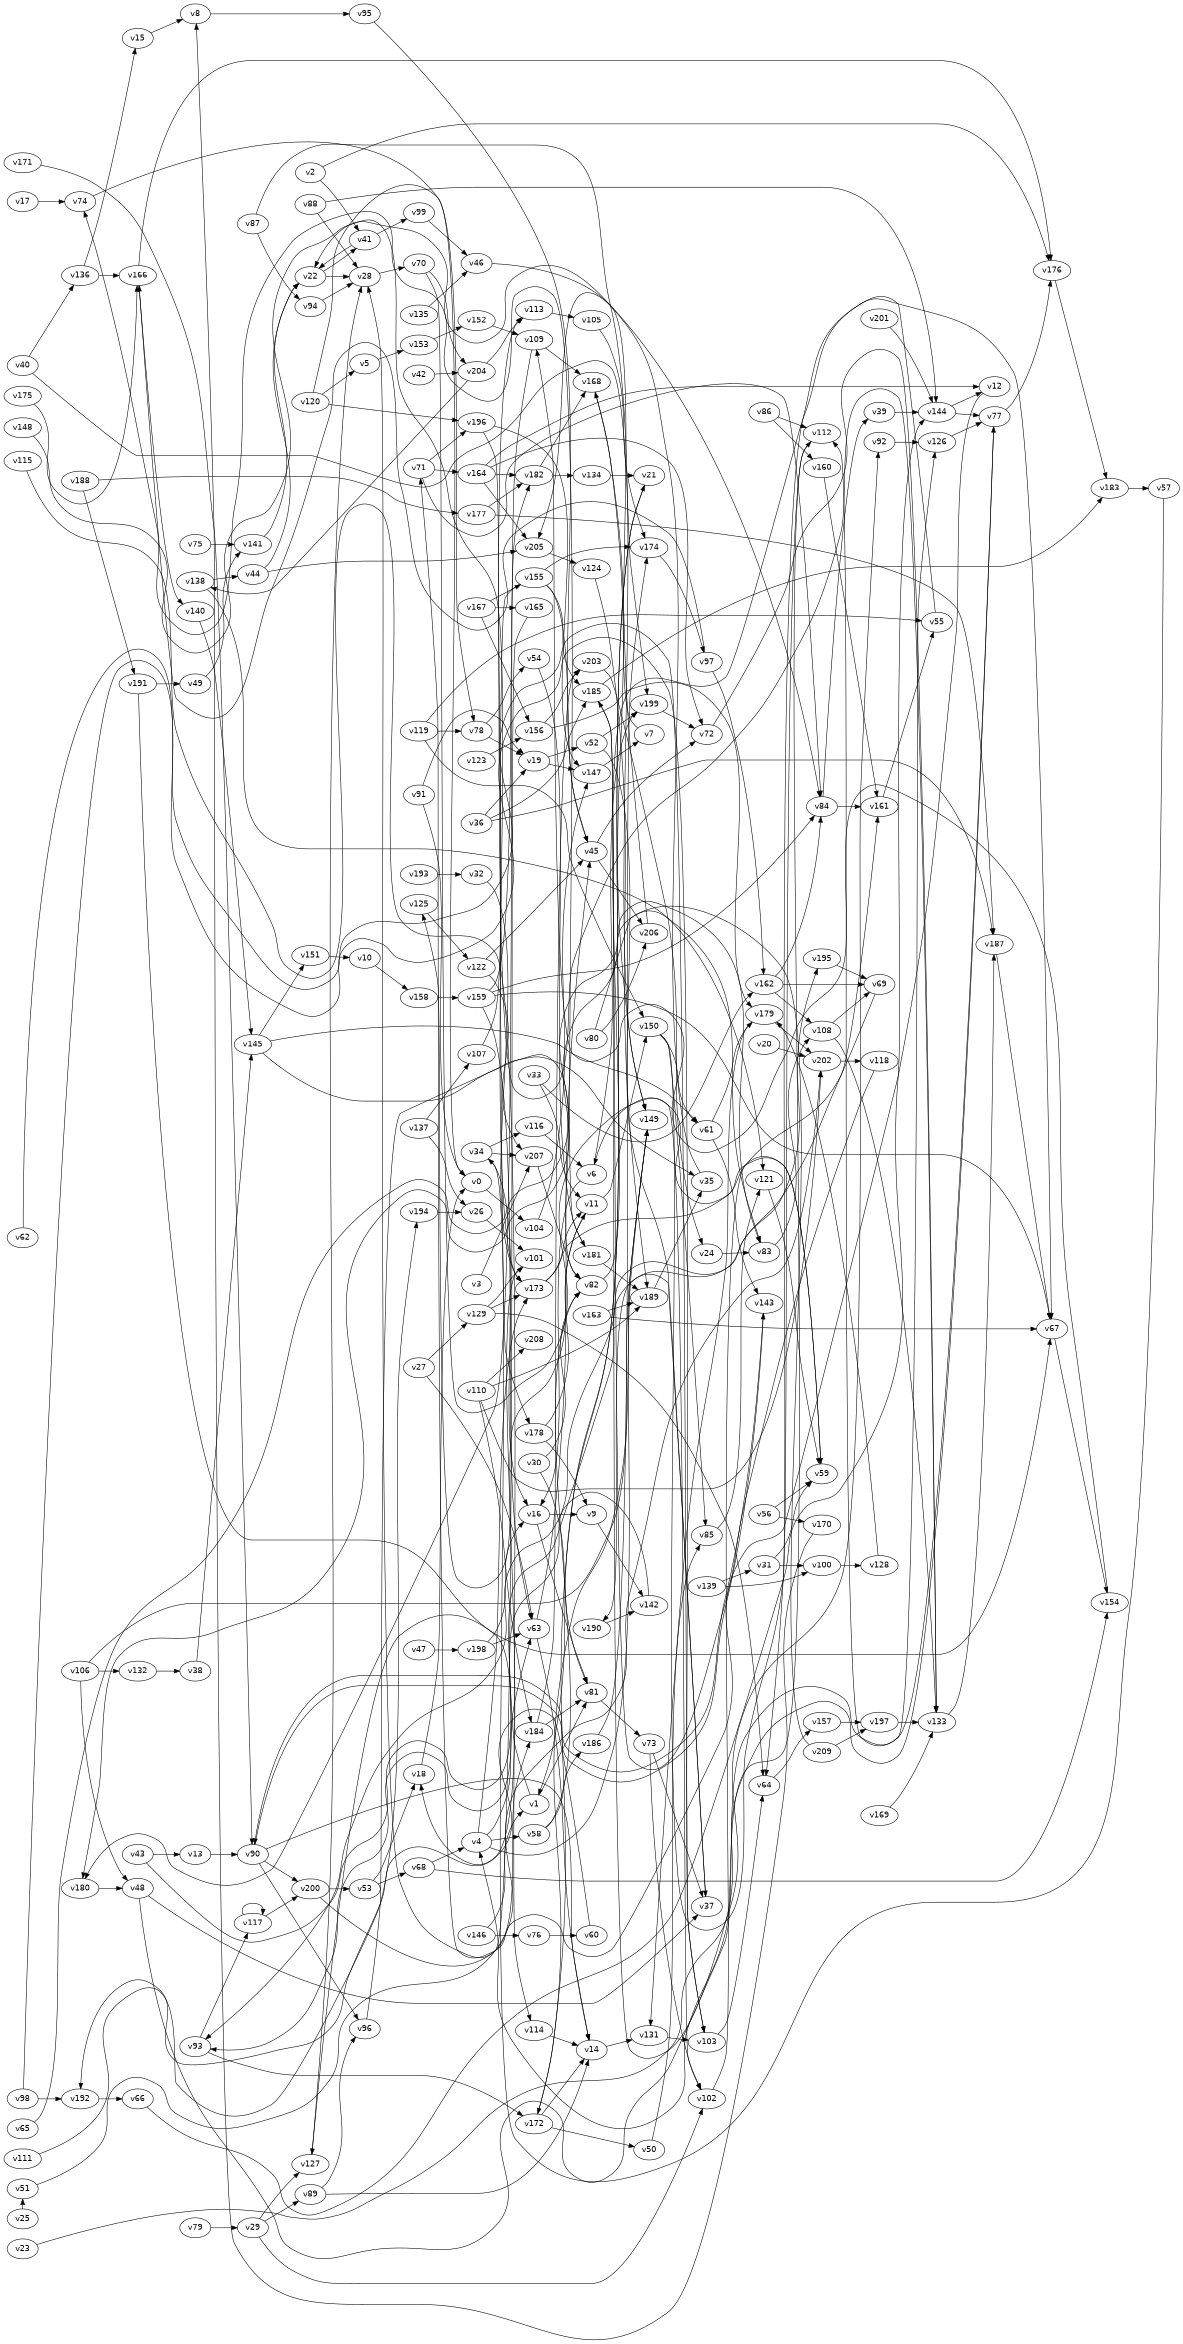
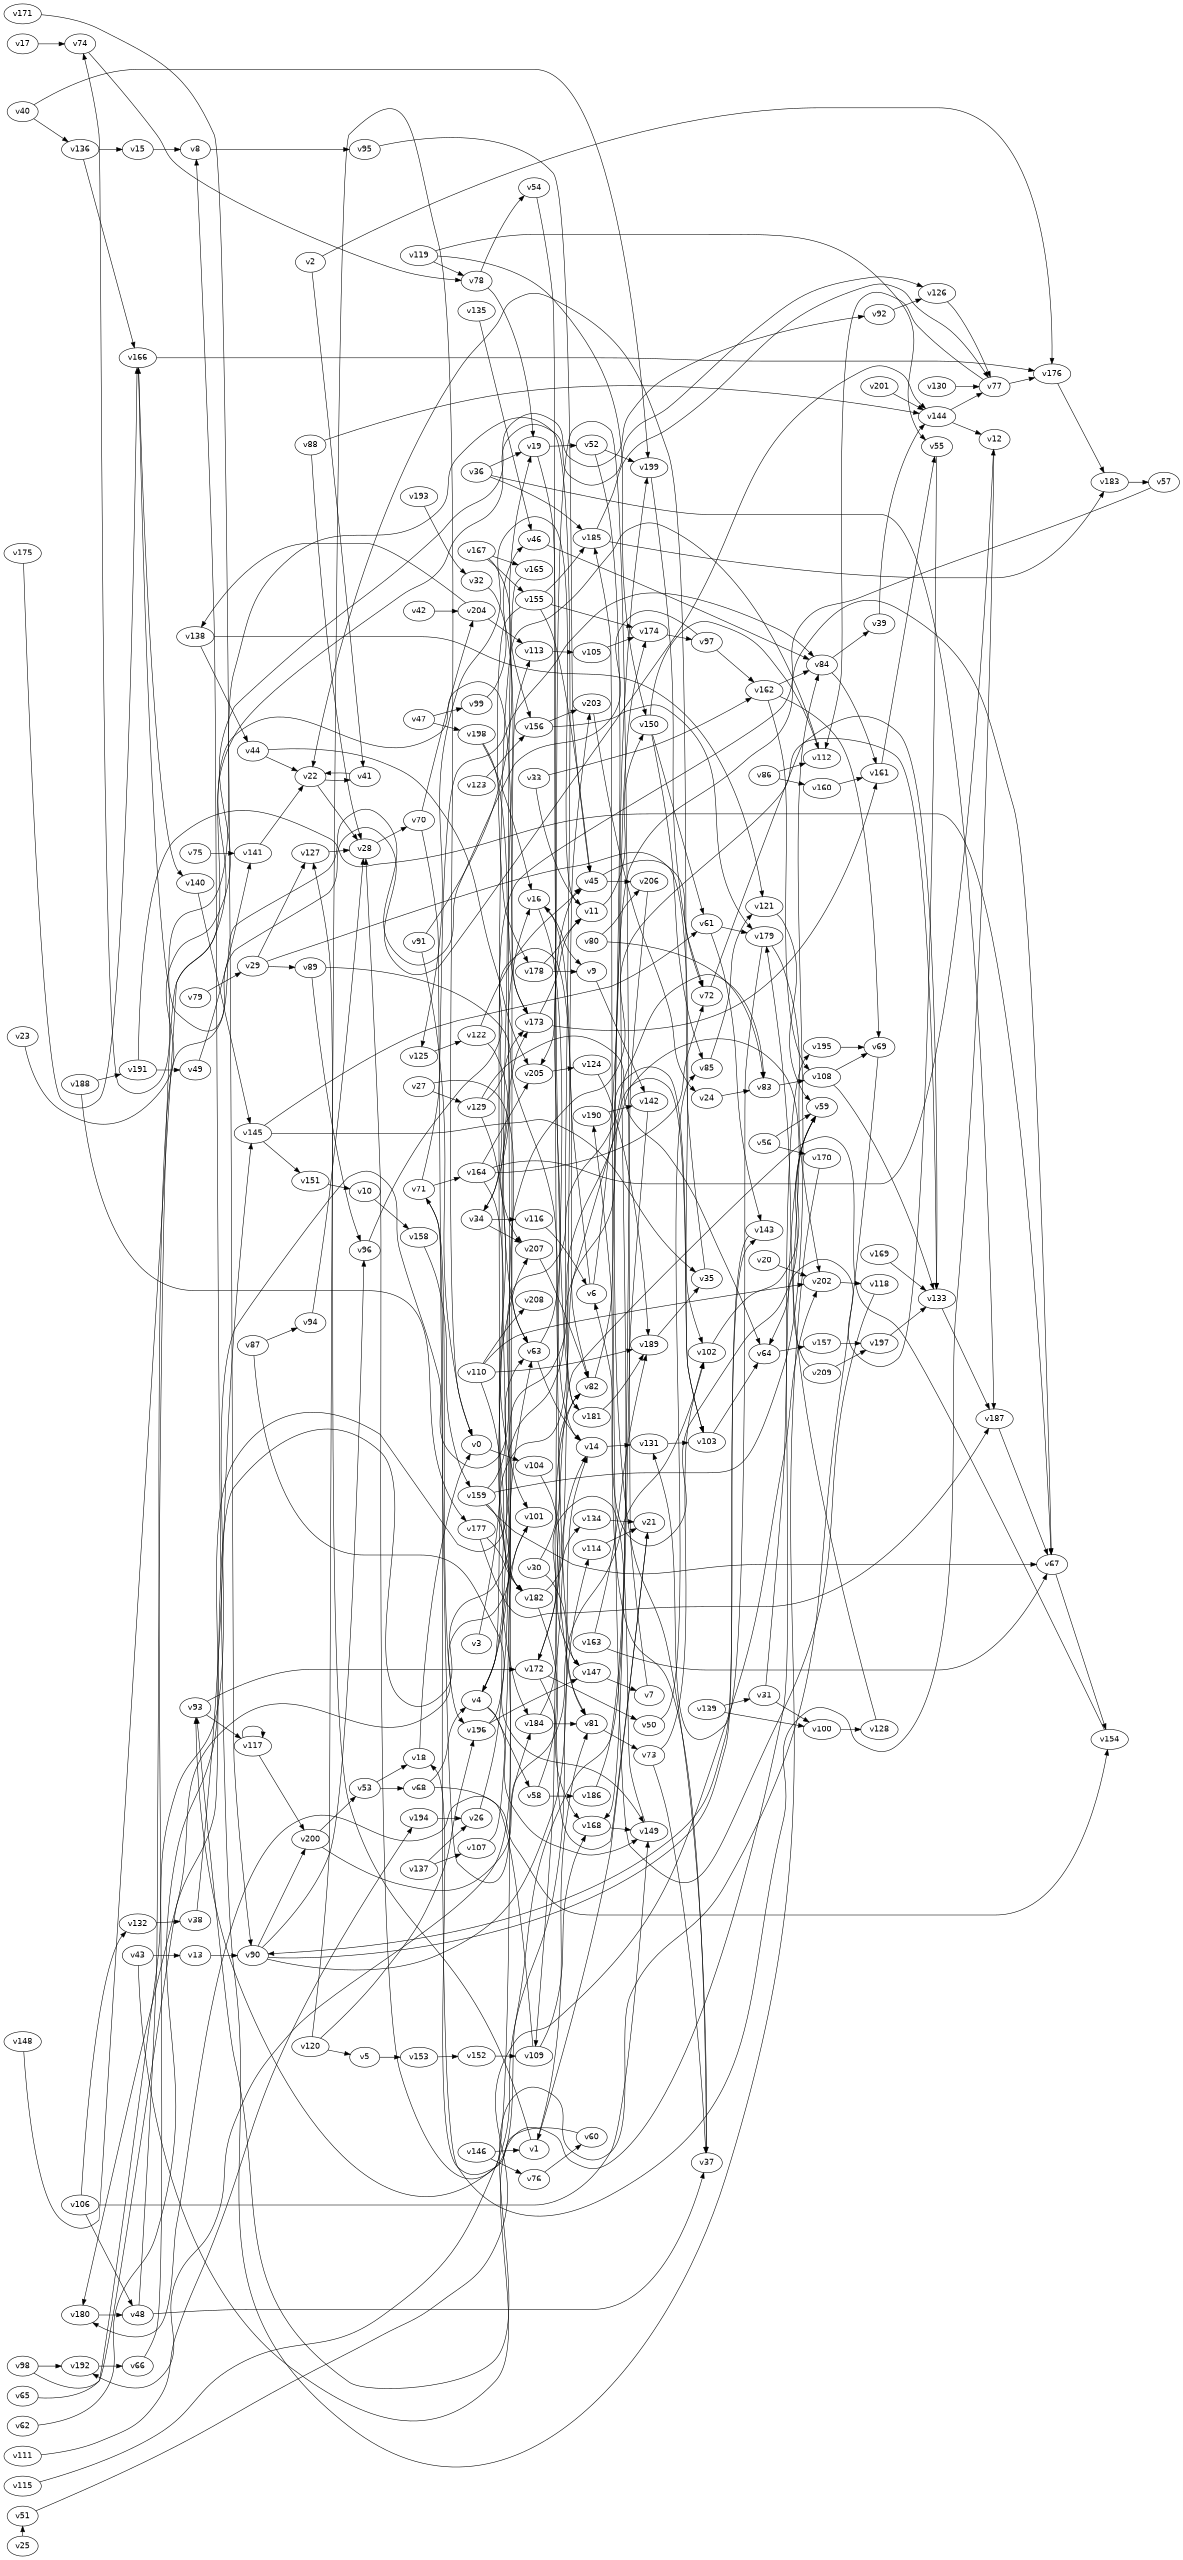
  digraph {
    fontname="DejaVu Sans"
    rankdir=LR
    node [fontname="DejaVu Sans" player=0]
    edge [fontname="DejaVu Sans"]
    v0 [player=1]
    v104
    v147 [player=1]
    v81 [player=1]
    v1
    v127 [player=1]
    v73 [player=1]
    v28 [player=1]
    v41 [player=1]
    v2
    v176
    v22 [player=1]
    v183 [player=1]
    v3
    v207
    v82 [player=1]
    v4 [player=1]
    v58 [player=1]
    v63 [player=1]
    v149 [player=1]
    v173 [player=1]
    v186 [player=1]
    v14
    v45 [player=1]
    v172 [player=1]
    v11
    v161
    v5 [player=1]
    v153 [player=1]
    v152
    v6
    v16
    v199
    v9 [player=1]
    v72 [player=1]
    v7 [player=1]
    v205 [player=1]
    v124
    v8
    v95
    v142 [player=1]
    v93
    v10 [player=1]
    v158
    v159 [player=1]
    v125 [player=1]
    v150
    v122
    v85
    v61
    v112 [player=1]
    v71 [player=1]
    v12
    v84
    v164 [player=1]
    v196
    v13 [player=1]
    v90 [player=1]
    v143
    v96 [player=1]
    v200 [player=1]
    v131 [player=1]
    v103
    v15
    v17
    v74
    v78 [player=1]
    v18 [player=1]
    v52 [player=1]
    v19
    v37 [player=1]
    v20
    v202
    v118
    v21 [player=1]
    v70 [player=1]
    v23 [player=1]
    v92 [player=1]
    v126
    v24 [player=1]
    v83 [player=1]
    v108
    v25 [player=1]
    v51
    v101 [player=1]
    v26
    v192 [player=1]
    v27
    v129 [player=1]
    v64
    v102
    v204
    v29 [player=1]
    v89 [player=1]
    v59 [player=1]
    v30
    v67
    v31
    v100
    v128
    v32 [player=1]
    v33
    v162 [player=1]
    v69 [player=1]
    v34
    v116
    v35
    v36 [player=1]
    v185
    v187 [player=1]
    v77 [player=1]
    v190 [player=1]
    v38 [player=1]
    v145 [player=1]
    v151
    v144 [player=1]
    v39
    v40
    v136
    v166
    v42
    v113 [player=1]
    v138
    v43
    v195 [player=1]
    v44
    v206 [player=1]
    v133 [player=1]
    v168 [player=1]
    v46
    v47 [player=1]
    v99
    v198 [player=1]
    v48
    v49 [player=1]
    v141 [player=1]
    v50 [player=1]
    v121
    v53
    v68
    v154 [player=1]
    v54
    v181
    v189
    v55 [player=1]
    v157 [player=1]
    v56
    v170 [player=1]
    v57
    v174
    v60
    v179 [player=1]
    v62 [player=1]
    v197 [player=1]
    v65
    v66
    v109 [player=1]
    v117
    v182 [player=1]
    v75
    v76 [player=1]
    v79 [player=1]
    v80 [player=1]
    v86
    v160 [player=1]
    v87
    v94 [player=1]
    v88
    v184 [player=1]
    v91
    v97
    v140
    v98
    v105
    v106
    v132
    v107 [player=1]
    v180 [player=1]
    v110
    v208
    v203 [player=1]
    v111
    v194
    v114
    v115 [player=1]
    v119 [player=1]
    v120
    v123 [player=1]
    v156
+   v130
    v134
    v135 [player=1]
    v137
    v139
    v146 [player=1]
    v148 [player=1]
    v155
    v178 [player=1]
    v163 [player=1]
    v165 [player=1]
    v167
    v169 [player=1]
    v171 [player=1]
    v175
    v177
    v188 [player=1]
    v191
    v193
    v201
    v209
    v0 -> v104
    v104 -> v147
    v147 -> v7
    v81 -> v73
    v1 -> v81
    v1 -> v127 [constraint="t >= 5"]
    v127 -> v28
    v73 -> v37
    v73 -> v102
    v28 -> v70
    v41 -> v22
    v2 -> v41
    v2 -> v176
    v176 -> v183
    v22 -> v28
    v22 -> v41
    v183 -> v57
    v3 -> v207
    v207 -> v82
    v82 -> v67 [constraint="t mod 4 == 3"]
    v4 -> v58
    v4 -> v63
    v4 -> v149
    v4 -> v173
    v58 -> v82 [constraint="t < 13"]
    v58 -> v186
    v63 -> v14
    v63 -> v45
    v149 -> v172 [constraint="t < 14"]
    v173 -> v11
    v173 -> v161
    v186 -> v174
    v14 -> v131
    v45 -> v72
    v45 -> v206
    v172 -> v14
    v172 -> v21 [constraint="t mod 4 == 2"]
    v172 -> v50
    v11 -> v125 [constraint="t mod 3 == 2"]
    v11 -> v150
    v161 -> v55
    v5 -> v153
    v153 -> v152
    v152 -> v109
    v6 -> v16 [constraint="t >= 1"]
    v6 -> v199
    v16 -> v81
    v16 -> v9
    v199 -> v72
    v9 -> v142
    v72 -> v133 [constraint="t < 11"]
    v7 -> v205 [constraint="t mod 4 == 2"]
    v205 -> v124
    v124 -> v189
    v8 -> v95
    v95 -> v45
    v142 -> v93 [constraint="t mod 2 == 1"]
    v93 -> v172
    v93 -> v117
    v10 -> v158
    v158 -> v159
    v159 -> v63
    v159 -> v84
    v159 -> v67
    v159 -> v182
    v125 -> v122
    v150 -> v85
    v150 -> v61
    v150 -> v112 [constraint="t mod 3 == 1"]
    v122 -> v207
    v122 -> v45
    v85 -> v121
    v61 -> v143
    v61 -> v179
    v112 -> v4 [constraint="t mod 4 == 0"]
    v71 -> v84 [constraint="t >= 4"]
    v71 -> v164
    v71 -> v196
    v12 -> v71 [constraint="t >= 2"]
    v84 -> v161
    v84 -> v39
    v164 -> v72
    v164 -> v205
    v164 -> v12
    v164 -> v182
    v196 -> v147
    v196 -> v133 [constraint="t mod 3 == 0"]
    v13 -> v90
    v90 -> v14
    v90 -> v143
    v90 -> v96
    v90 -> v200
    v143 -> v90 [constraint="t < 6"]
    v96 -> v82 [constraint="t mod 3 == 2"]
    v200 -> v53
    v200 -> v184
    v131 -> v103
    v103 -> v64
    v15 -> v8
    v17 -> v74
    v74 -> v78 [constraint="t < 12"]
    v78 -> v19
    v78 -> v54
    v18 -> v0
    v52 -> v199
    v52 -> v37 [constraint="t >= 3"]
    v19 -> v147 [constraint="t >= 4"]
    v19 -> v52
    v37 -> v190 [constraint="t mod 3 == 2"]
    v20 -> v202
    v202 -> v118
    v118 -> v185 [constraint="t >= 3"]
    v21 -> v1 [constraint="t mod 4 == 2"]
    v70 -> v102 [constraint="t mod 2 == 0"]
    v70 -> v204
    v23 -> v92 [constraint="t < 6"]
    v92 -> v126
    v126 -> v77
    v24 -> v83
    v83 -> v108
    v108 -> v69
    v108 -> v133
    v25 -> v51 [constraint="t mod 5 == 1"]
    v51 -> v202 [constraint="t mod 3 == 1"]
    v101 -> v192 [constraint="t < 12"]
    v26 -> v101
    v192 -> v66
    v27 -> v63
    v27 -> v129
    v129 -> v173
    v129 -> v101
    v129 -> v64
    v64 -> v157
    v102 -> v59 [constraint="t >= 4"]
    v204 -> v113
    v204 -> v138
    v29 -> v127
    v29 -> v102
    v29 -> v89
    v89 -> v14
    v89 -> v96
    v59 -> v6 [constraint="t mod 4 == 1"]
    v30 -> v81
    v30 -> v82
    v67 -> v154
    v31 -> v59
    v31 -> v100
    v100 -> v128
    v128 -> v179 [constraint="t mod 4 == 0"]
    v32 -> v173
    v33 -> v11
    v33 -> v162
    v162 -> v84
    v162 -> v108
    v162 -> v69
    v69 -> v93 [constraint="t >= 3"]
    v34 -> v207
    v34 -> v16
    v34 -> v116
    v116 -> v6
    v35 -> v22 [constraint="t mod 5 == 0"]
    v36 -> v19
    v36 -> v185
    v36 -> v187
    v185 -> v183
    v185 -> v77 [constraint="t < 8"]
    v187 -> v67
    v77 -> v176
    v77 -> v112 [constraint="t mod 5 == 2"]
    v190 -> v142
    v38 -> v145
    v145 -> v61
    v145 -> v35
    v145 -> v151
    v151 -> v10
    v144 -> v12
    v144 -> v77
    v39 -> v144
    v40 -> v199
    v40 -> v136
    v136 -> v15
    v136 -> v166
    v166 -> v176
    v166 -> v140
    v42 -> v204
    v113 -> v105
    v138 -> v44
    v138 -> v121
    v43 -> v13
    v43 -> v195 [constraint="t >= 1"]
    v195 -> v69
    v44 -> v22
    v44 -> v205
    v206 -> v168 [constraint="t mod 5 == 3"]
    v133 -> v187
    v168 -> v149
    v46 -> v84
-   v41 -> v99
+   v47 -> v99
    v47 -> v198
    v99 -> v46
    v198 -> v63
    v198 -> v16
    v48 -> v37
    v48 -> v126 [constraint="t mod 3 == 1"]
    v49 -> v141
    v141 -> v22
    v50 -> v85
    v121 -> v59
    v53 -> v18
    v53 -> v68
    v68 -> v4
    v68 -> v154
    v154 -> v109 [constraint="t >= 5"]
    v54 -> v181 [constraint="t < 15"]
    v181 -> v74 [constraint="t mod 5 == 0"]
    v181 -> v189
    v189 -> v35
    v55 -> v64 [constraint="t >= 3"]
    v157 -> v197
    v56 -> v59
    v56 -> v170
    v170 -> v8 [constraint="t >= 2"]
    v57 -> v34 [constraint="t >= 5"]
    v174 -> v97
    v60 -> v18 [constraint="t >= 1"]
    v179 -> v131 [constraint="t >= 5"]
    v179 -> v202
    v62 -> v103 [constraint="t >= 2"]
    v197 -> v133
    v65 -> v83 [constraint="t mod 5 == 3"]
    v66 -> v144 [constraint="t >= 3"]
    v109 -> v168
    v109 -> v180 [constraint="t mod 4 == 1"]
    v117 -> v200
    v117 -> v117
    v182 -> v168
    v182 -> v134
    v75 -> v141
    v76 -> v60
    v79 -> v29
    v80 -> v83 [constraint="t < 9"]
    v80 -> v206
    v86 -> v112
    v86 -> v160
    v160 -> v161
    v87 -> v149
    v87 -> v94
    v94 -> v28
    v88 -> v28
    v88 -> v144
    v184 -> v81
    v184 -> v203 [constraint="t < 11"]
    v91 -> v0
    v91 -> v19
    v97 -> v162
    v97 -> v166 [constraint="t >= 2"]
    v140 -> v145
    v98 -> v103 [constraint="t < 9"]
    v98 -> v192
    v105 -> v174
    v106 -> v149
    v106 -> v48
    v106 -> v132
    v132 -> v38
    v107 -> v113 [constraint="t mod 3 == 2"]
    v180 -> v48
    v110 -> v202
    v110 -> v189
    v110 -> v184
    v110 -> v208
    v203 -> v24 [constraint="t mod 2 == 1"]
    v111 -> v194 [constraint="t < 9"]
    v194 -> v26
-   v114 -> v14
+   v114 -> v21
    v115 -> v114 [constraint="t < 13"]
    v119 -> v150
    v119 -> v78
    v119 -> v55
    v120 -> v0 [constraint="t mod 5 == 0"]
    v120 -> v5
    v120 -> v196
    v123 -> v156
    v156 -> v179
    v156 -> v203
+   v130 -> v77
    v134 -> v21
    v135 -> v46
    v137 -> v26
    v137 -> v107
    v139 -> v31
    v139 -> v100
    v146 -> v1
    v146 -> v76
    v148 -> v173 [constraint="t mod 3 == 1"]
    v155 -> v45
    v155 -> v185
    v155 -> v174
    v155 -> v178 [constraint="t mod 4 == 1"]
    v178 -> v11
    v178 -> v9
    v163 -> v67
    v163 -> v189
    v165 -> v28 [constraint="t < 8"]
    v167 -> v156
    v167 -> v155
    v167 -> v165
    v169 -> v133
    v171 -> v90 [constraint="t < 13"]
    v175 -> v166 [constraint="t >= 1"]
    v177 -> v187
    v177 -> v182
    v188 -> v177
    v188 -> v191
    v191 -> v67
    v191 -> v49
    v193 -> v32
    v201 -> v144
    v209 -> v197
    v209 -> v180 [constraint="t mod 4 == 2"]
  }
